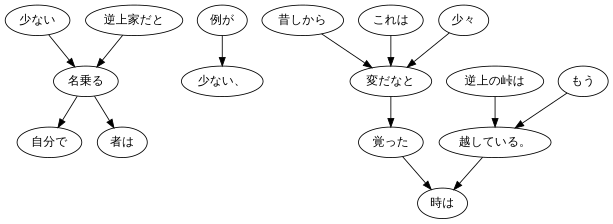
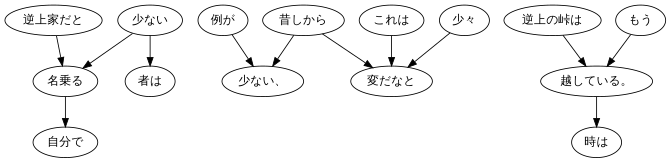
  digraph {
    n1 [label="少ない"]
    n2 [label="名乗る"]
    n3 [label="自分で"]
    n4 [label="者は"]
    n5 [label="逆上家だと"]
    n6 [label="少ない、"]
    n7 [label="昔しから"]
    n8 [label="変だなと"]
    n9 [label="例が"]
-   n10 [label="覚った"]
    n11 [label="これは"]
    n12 [label="少々"]
    n13 [label="時は"]
    n14 [label="越している。"]
    n15 [label="逆上の峠は"]
    n16 [label="もう"]
    n1 -> n2
    n2 -> n3
-   n2 -> n4
+   n1 -> n4
    n5 -> n2
+   n7 -> n6
    n7 -> n8
-   n8 -> n10
    n9 -> n6
-   n10 -> n13
    n11 -> n8
    n12 -> n8
    n14 -> n13
    n15 -> n14
    n16 -> n14
  }
